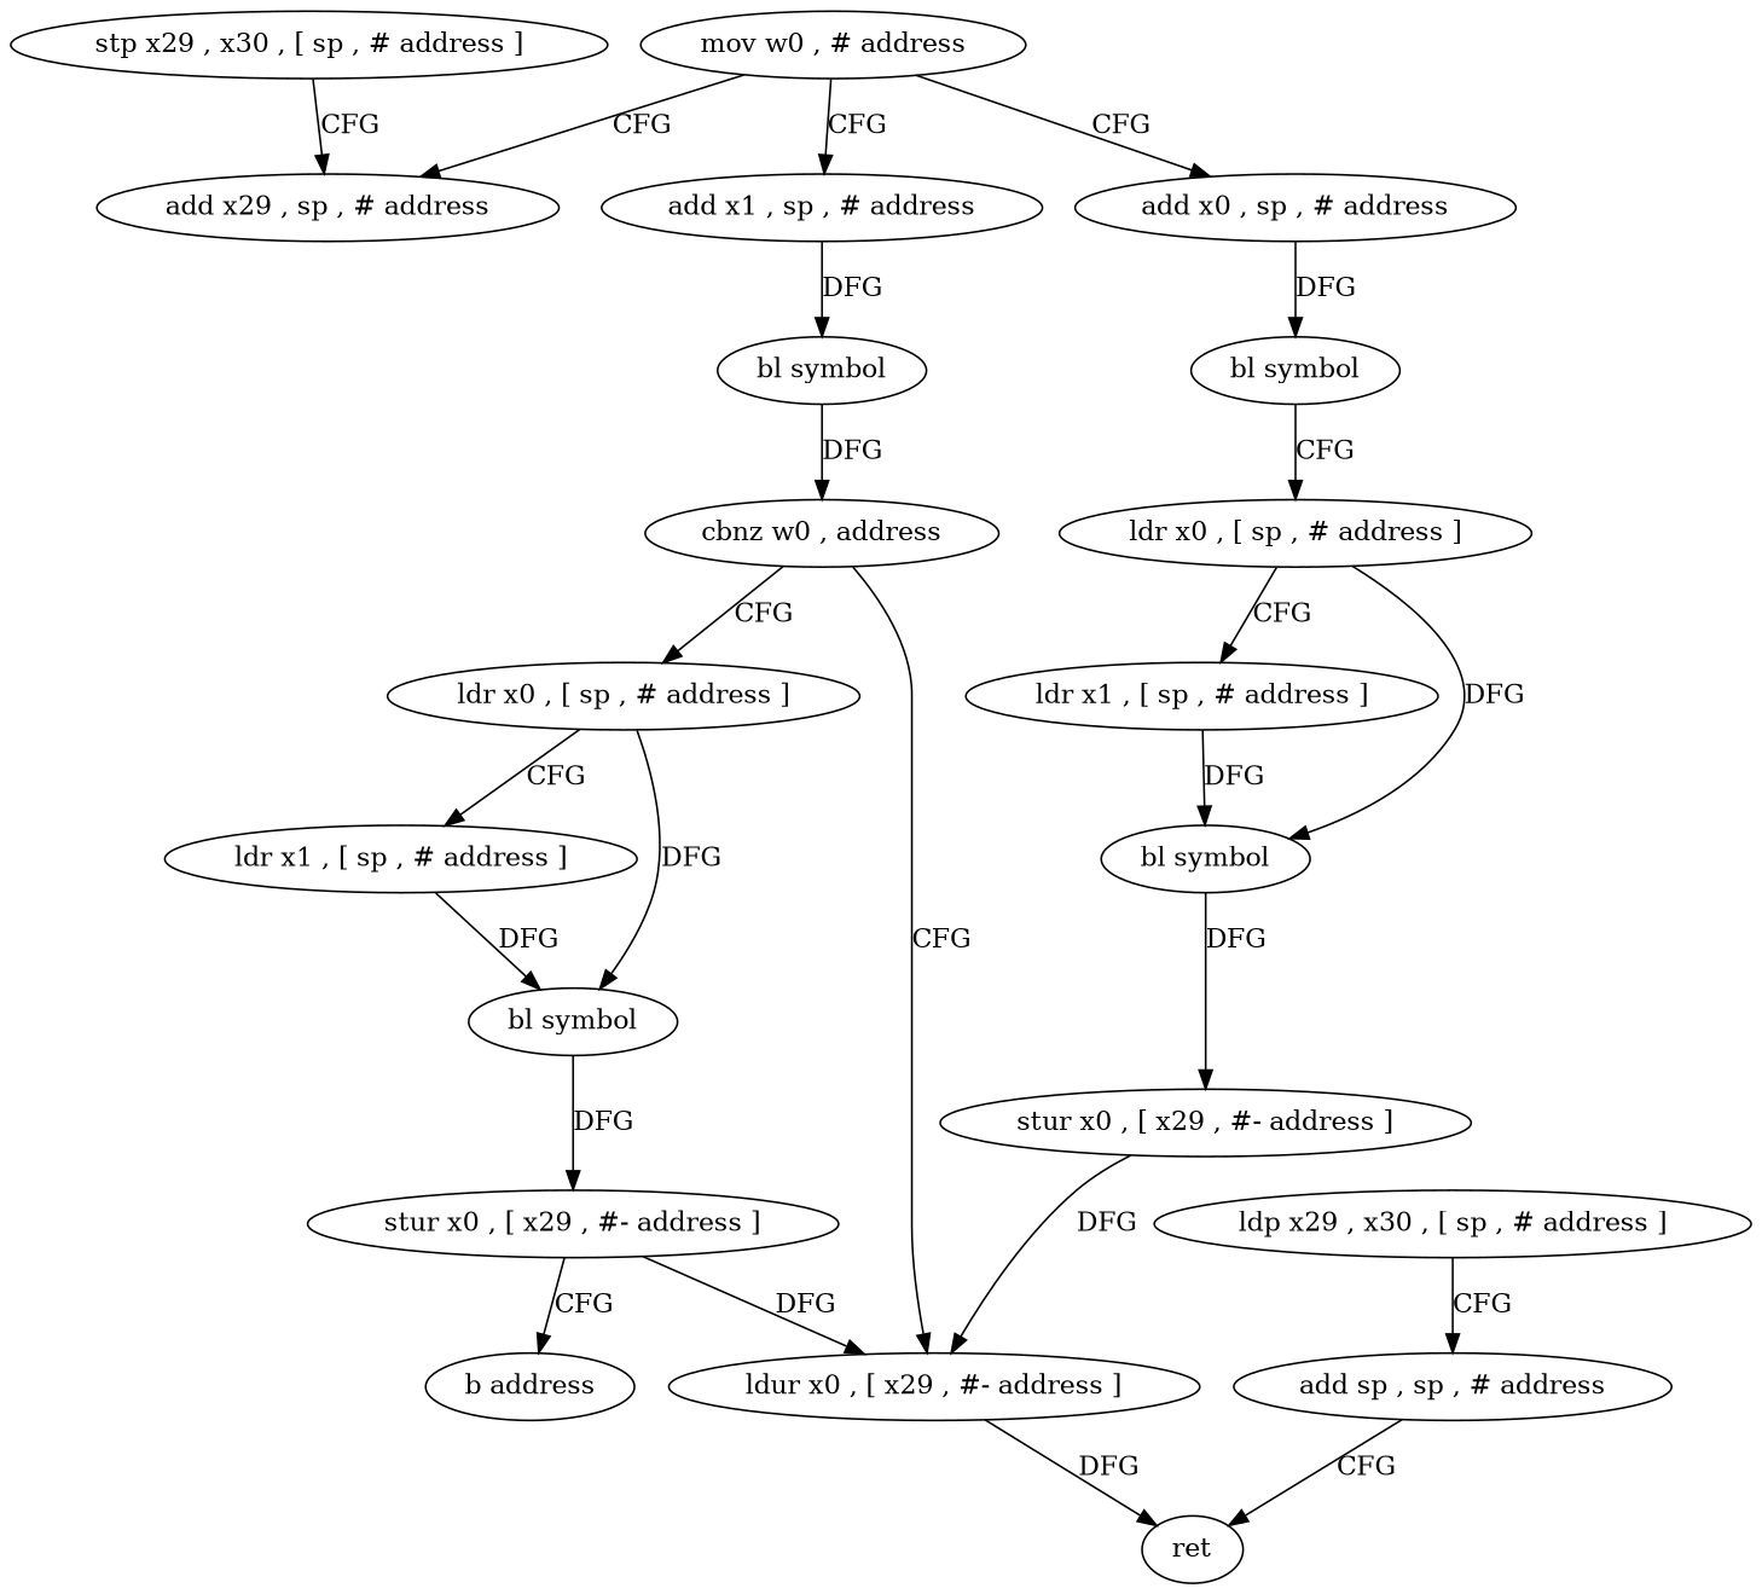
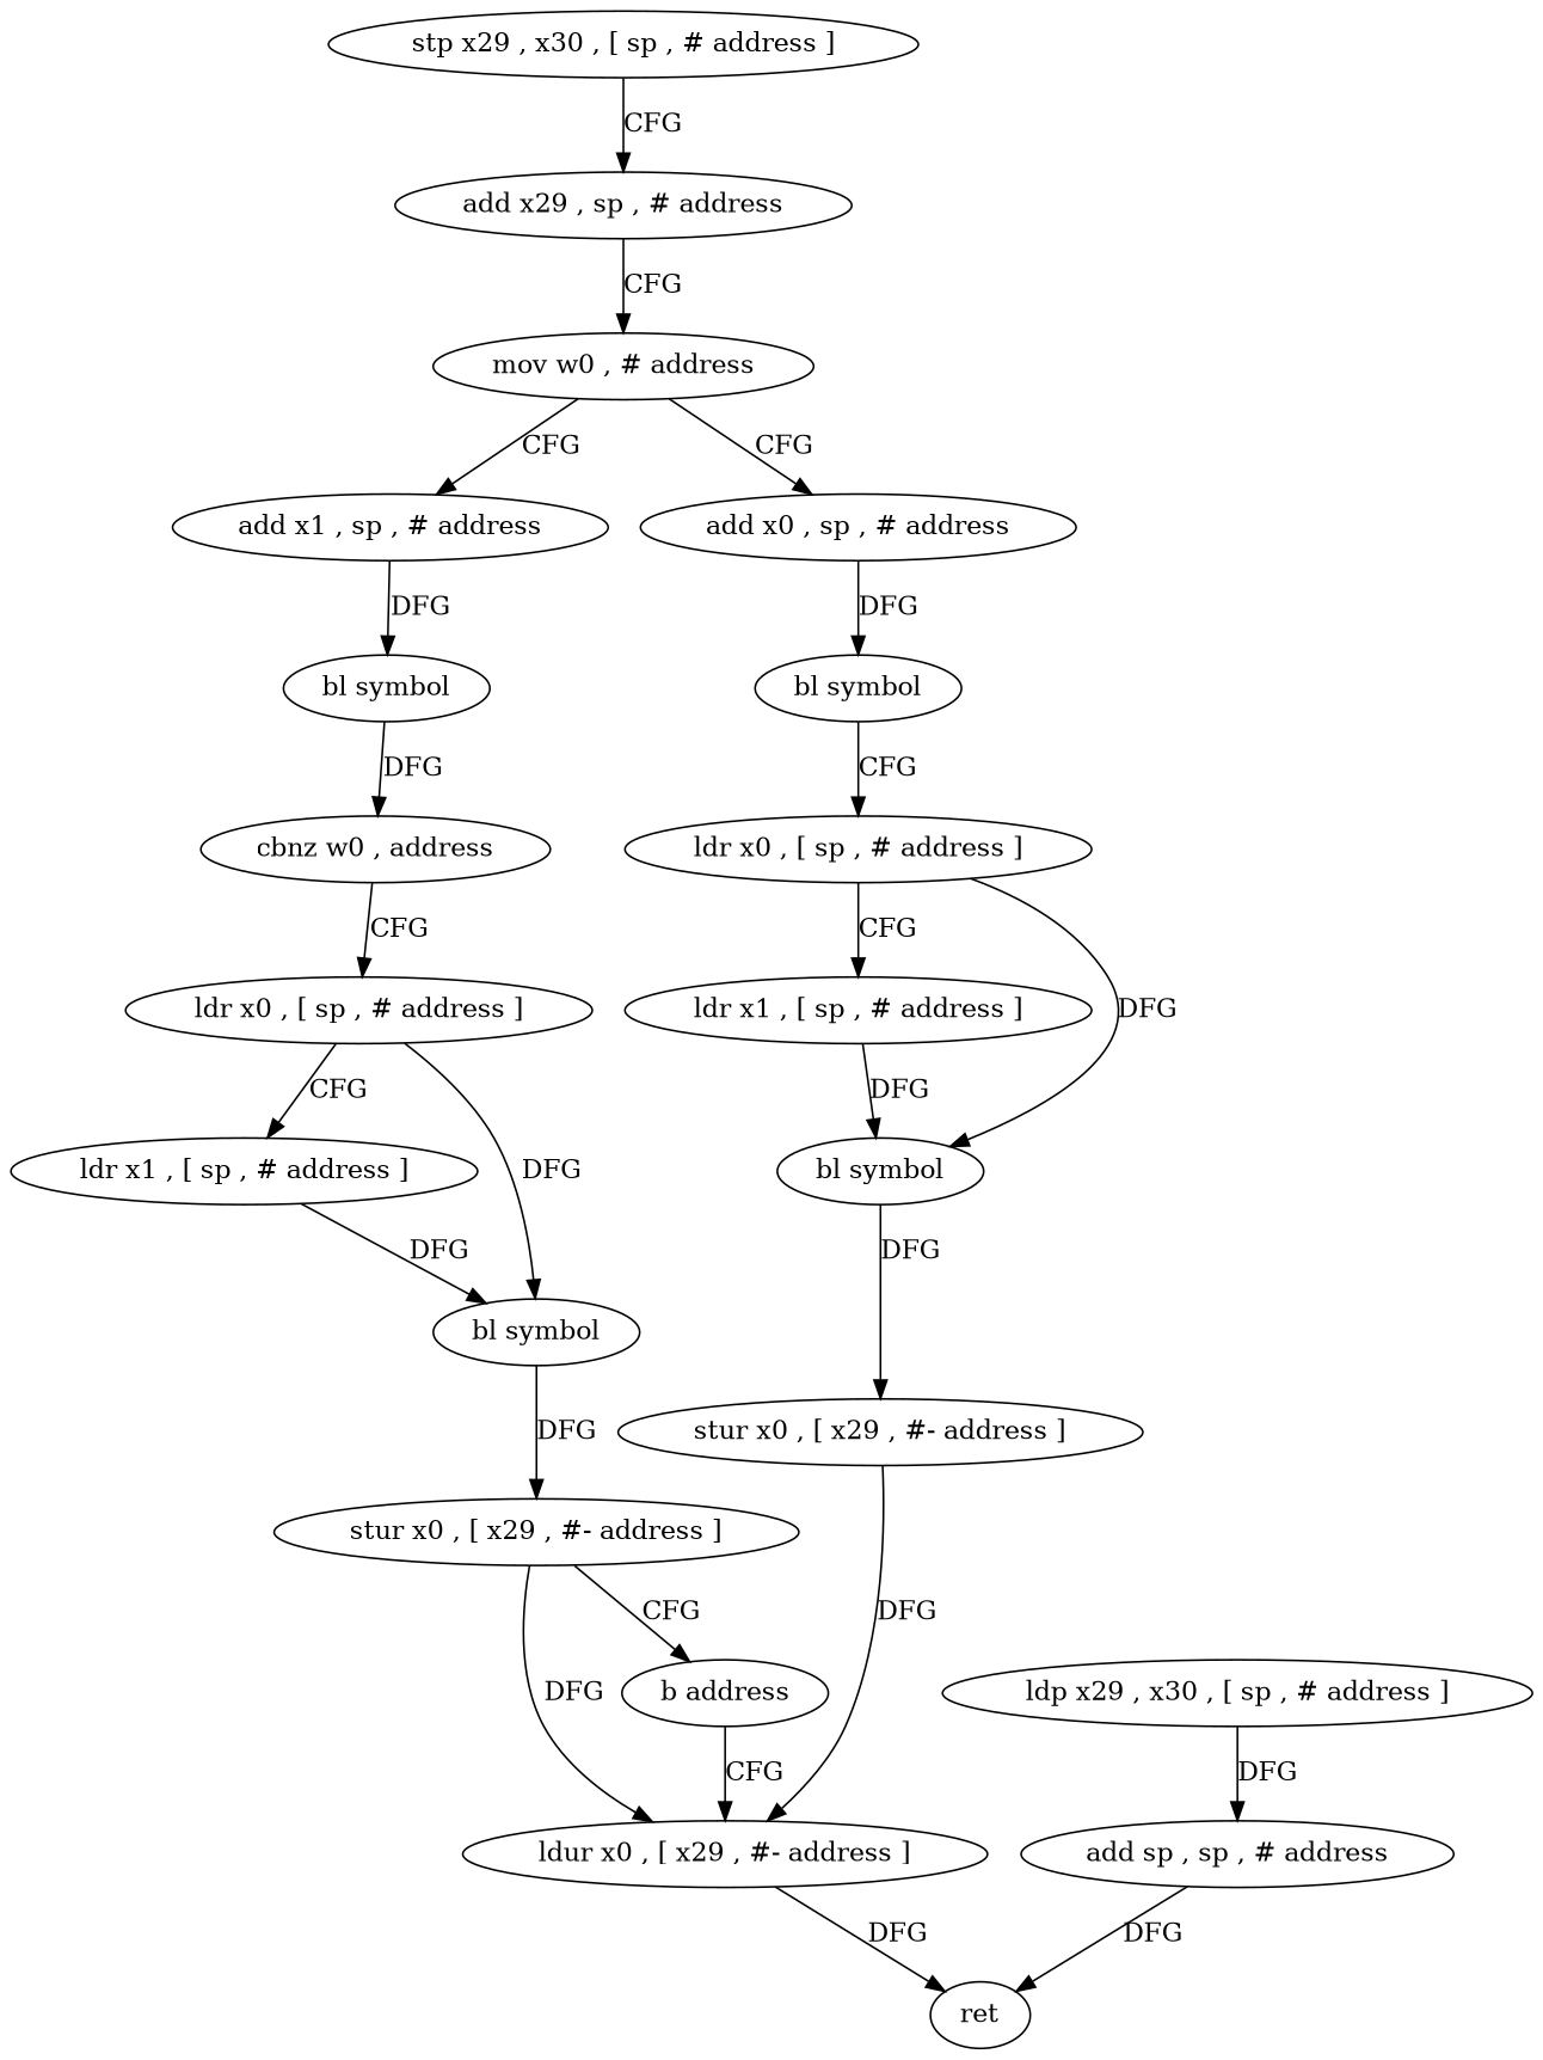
  digraph {
    n1 [label="stp x29 , x30 , [ sp , # address ]"]
    n2 [label="add x29 , sp , # address"]
    n3 [label="mov w0 , # address"]
    n4 [label="add x1 , sp , # address"]
    n5 [label="add x0 , sp , # address"]
    n6 [label="bl symbol"]
    n7 [label="cbnz w0 , address"]
    n8 [label="ldr x0 , [ sp , # address ]"]
    n9 [label="bl symbol"]
    n10 [label="ldr x1 , [ sp , # address ]"]
    n11 [label="bl symbol"]
    n12 [label="ldr x0 , [ sp , # address ]"]
    n13 [label="stur x0 , [ x29 , #- address ]"]
    n14 [label="ldr x1 , [ sp , # address ]"]
    n15 [label="bl symbol"]
    n16 [label="stur x0 , [ x29 , #- address ]"]
    n17 [label="ldur x0 , [ x29 , #- address ]"]
    n18 [label=ret]
    n19 [label="ldp x29 , x30 , [ sp , # address ]"]
    n20 [label="add sp , sp , # address"]
    n21 [label="b address"]
    n1 -> n2 [label=CFG]
-   n3 -> n2 [label=CFG]
+   n2 -> n3 [label=CFG]
    n3 -> n4 [label=CFG]
    n3 -> n5 [label=CFG]
    n4 -> n6 [label=DFG]
    n5 -> n9 [label=DFG]
    n6 -> n7 [label=DFG]
    n7 -> n8 [label=CFG]
    n8 -> n10 [label=CFG]
    n8 -> n11 [label=DFG]
    n9 -> n12 [label=CFG]
    n10 -> n11 [label=DFG]
    n11 -> n13 [label=DFG]
    n12 -> n14 [label=CFG]
    n12 -> n15 [label=DFG]
    n13 -> n17 [label=DFG]
    n13 -> n21 [label=CFG]
    n14 -> n15 [label=DFG]
    n15 -> n16 [label=DFG]
    n16 -> n17 [label=DFG]
    n17 -> n18 [label=DFG]
-   n19 -> n20 [label=CFG]
-   n20 -> n18 [label=CFG]
-   n7 -> n17 [label=CFG]
+   n19 -> n20 [label=DFG]
+   n20 -> n18 [label=DFG]
+   n21 -> n17 [label=CFG]
  }
